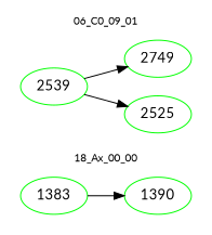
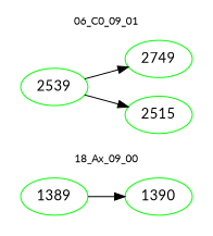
  digraph {
    fontname=Lato
    rankdir=LR
    node [color=green fontname=Lato]
    edge [color=black fontname=Lato]
-   n1 [label=1383]
+   n1 [label=1389]
    n2 [label=1390]
    n3 [label=2539]
-   n4 [label=2525]
+   n4 [label=2515]
    n5 [label=2749]
    subgraph cluster_1 {
      color=white
      fontsize=10
-     label="18_Ax_00_00"
+     label="18_Ax_09_00"
      n1
      n2
    }
    subgraph cluster_2 {
      color=white
      fontsize=10
      label="06_C0_09_01"
      n3
      n4
      n5
    }
    n1 -> n2
    n3 -> n4
    n3 -> n5
  }
